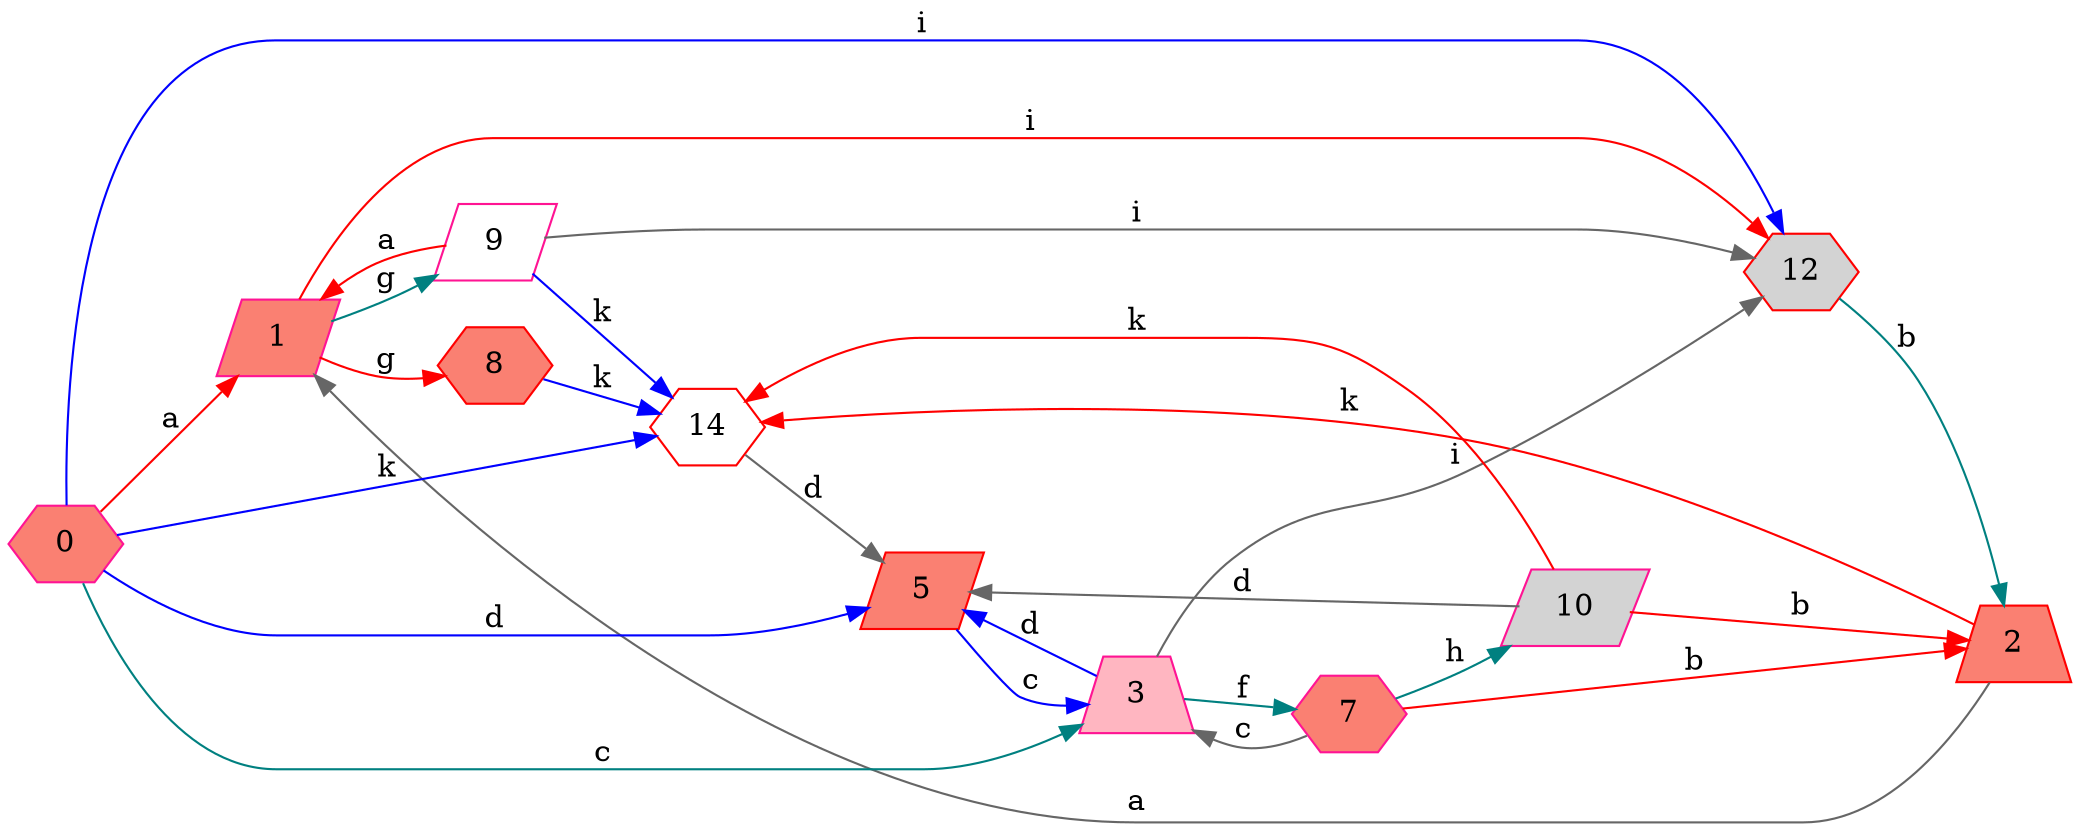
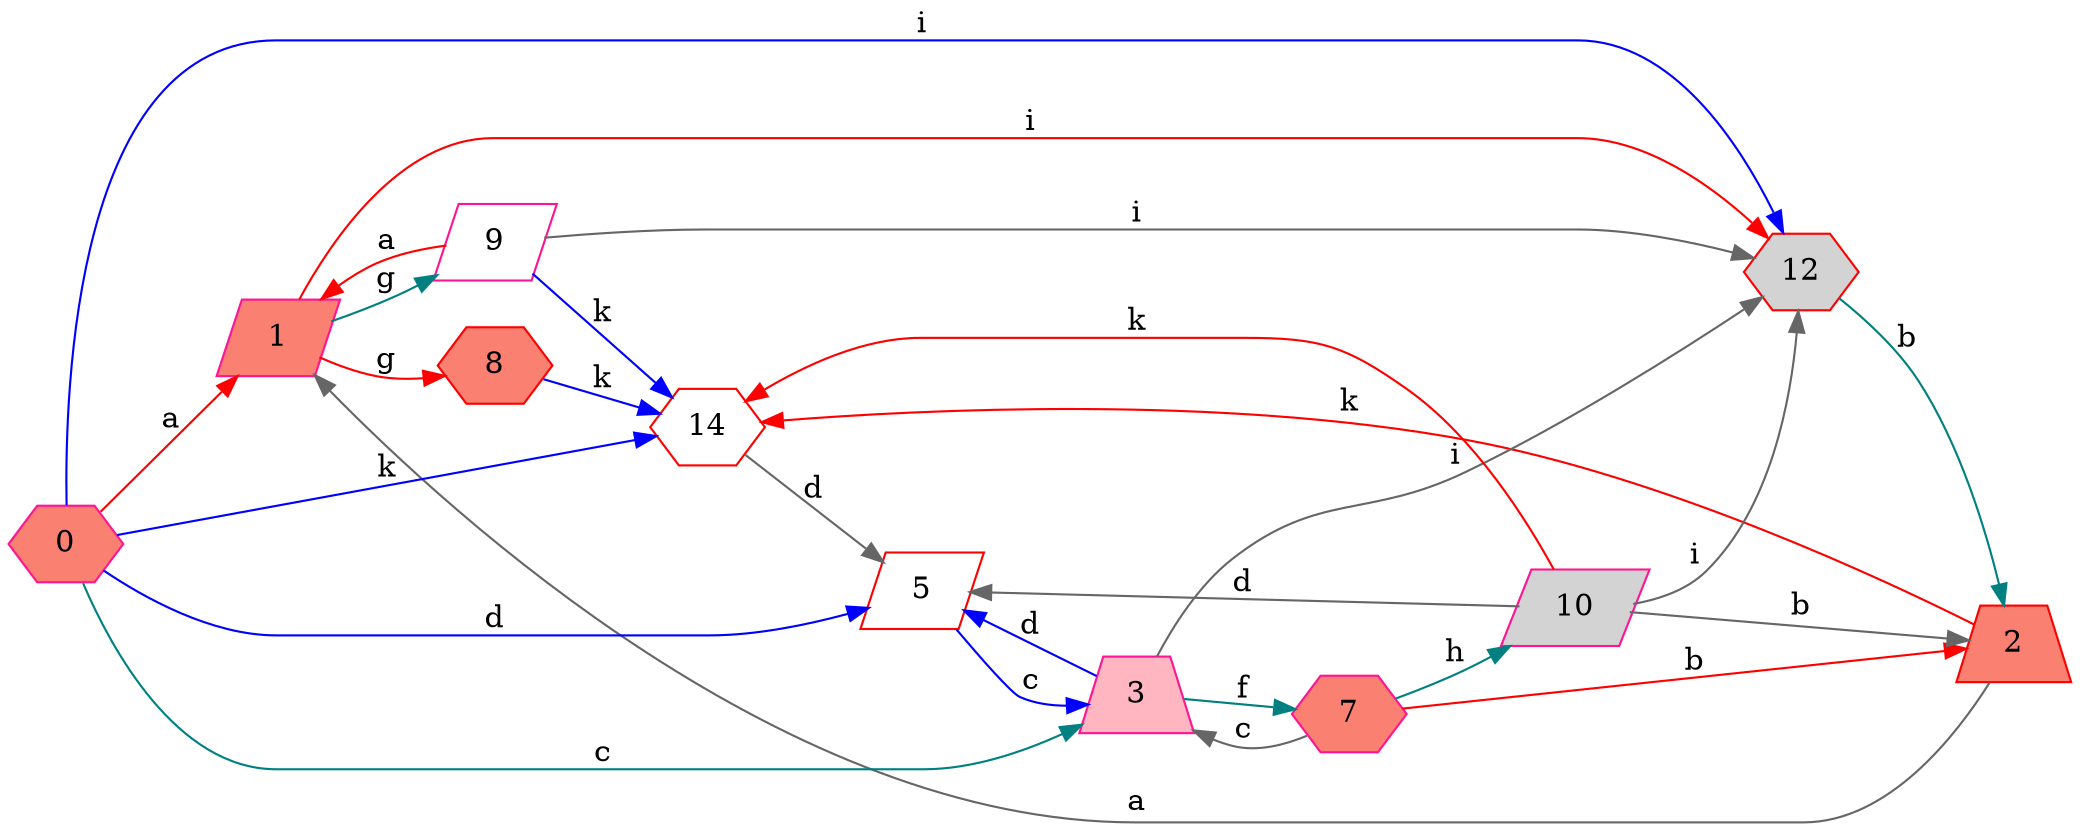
  strict digraph {
    rankdir=LR
    node [color=deeppink fillcolor=salmon shape=hexagon style=filled]
    edge [color=gray40]
    1 [shape=parallelogram]
    8 [color=red]
    9 [fillcolor=white shape=parallelogram]
    12 [color=red fillcolor=lightgrey]
    14 [color=red fillcolor=white]
    2 [color=red shape=trapezium]
-   5 [color=red shape=parallelogram]
+   5 [color=red fillcolor=white shape=parallelogram]
    3 [fillcolor=lightpink shape=trapezium]
    7
    10 [fillcolor=lightgrey shape=parallelogram]
    0
    1 -> 8 [color=red label=g]
    1 -> 9 [color=teal label=g]
    1 -> 12 [color=red label=i]
    8 -> 14 [color=blue label=k]
    9 -> 1 [color=red label=a]
    9 -> 12 [label=i]
    9 -> 14 [color=blue label=k]
    12 -> 2 [color=teal label=b]
    14 -> 5 [label=d]
    2 -> 1 [label=a]
    2 -> 14 [color=red label=k]
    5 -> 3 [color=blue label=c]
    3 -> 12 [label=i]
    3 -> 5 [color=blue label=d]
    3 -> 7 [color=teal label=f]
    7 -> 2 [color=red label=b]
    7 -> 3 [label=c]
    7 -> 10 [color=teal label=h]
+   10 -> 12 [label=i]
    10 -> 14 [color=red label=k]
-   10 -> 2 [color=red label=b]
+   10 -> 2 [label=b]
    10 -> 5 [label=d]
    0 -> 1 [color=red label=a]
    0 -> 12 [color=blue label=i]
    0 -> 14 [color=blue label=k]
    0 -> 5 [color=blue label=d]
    0 -> 3 [color=teal label=c]
  }
